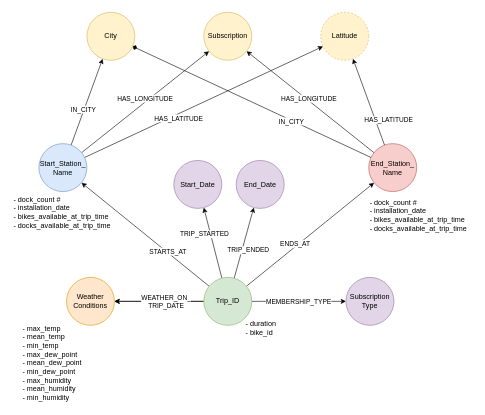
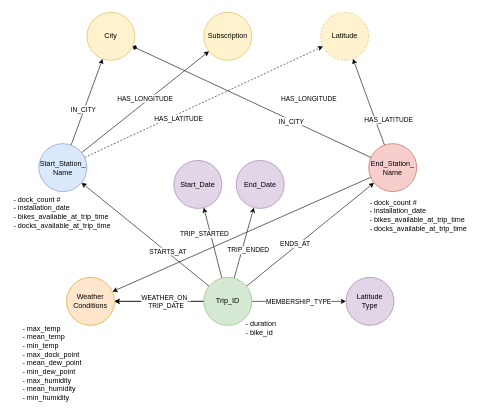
  <mxCell id="0" />
  <mxCell id="1" parent="0" />
- <mxCell id="2" value="" style="rounded=0;orthogonalLoop=1;jettySize=auto;html=1;" parent="1" source="7" target="29" edge="1"><mxGeometry relative="1" as="geometry"><mxPoint x="104" y="159" as="targetPoint" /></mxGeometry></mxCell>
+ <mxCell id="2" value="" style="rounded=0;orthogonalLoop=1;jettySize=auto;html=1;dashed=1;" parent="1" source="7" target="29" edge="1"><mxGeometry relative="1" as="geometry"><mxPoint x="104" y="159" as="targetPoint" /></mxGeometry></mxCell>
  <mxCell id="3" value="" style="rounded=0;orthogonalLoop=1;jettySize=auto;html=1;" parent="1" source="7" target="30" edge="1"><mxGeometry relative="1" as="geometry"><mxPoint x="23.378" y="152.808" as="targetPoint" /></mxGeometry></mxCell>
  <mxCell id="4" value="" style="edgeStyle=none;rounded=0;orthogonalLoop=1;jettySize=auto;html=1;" parent="1" source="7" target="31" edge="1"><mxGeometry relative="1" as="geometry"><mxPoint x="-68.554" y="143.721" as="targetPoint" /></mxGeometry></mxCell>
  <mxCell id="5" value="" style="edgeStyle=none;rounded=0;orthogonalLoop=1;jettySize=auto;html=1;endArrow=none;endFill=0;startArrow=classic;startFill=1;" parent="1" source="7" target="20" edge="1"><mxGeometry relative="1" as="geometry" /></mxCell>
  <mxCell id="6" value="STARTS_AT" style="edgeLabel;html=1;align=center;verticalAlign=middle;resizable=0;points=[];" parent="5" vertex="1" connectable="0"><mxGeometry x="-0.154" y="1" relative="1" as="geometry"><mxPoint x="53" y="42" as="offset" /></mxGeometry></mxCell>
  <mxCell id="7" value="Start_Station_ Name" style="ellipse;whiteSpace=wrap;html=1;aspect=fixed;fillColor=#dae8fc;strokeColor=#6c8ebf;" parent="1" vertex="1"><mxGeometry x="64" y="239" width="80" height="80" as="geometry" /></mxCell>
  <mxCell id="8" value="- dock_count #&lt;br&gt;&lt;div&gt;&lt;span&gt;- installation_date&lt;/span&gt;&lt;/div&gt;&lt;div&gt;&lt;span&gt;- bikes_available_at_trip_time&lt;/span&gt;&lt;/div&gt;&lt;div&gt;&lt;span&gt;- docks_available_at_trip_time&lt;/span&gt;&lt;/div&gt;" style="text;html=1;align=left;verticalAlign=middle;resizable=0;points=[];autosize=1;strokeColor=none;" parent="1" vertex="1"><mxGeometry x="20" y="324" width="172" height="60" as="geometry" /></mxCell>
  <mxCell id="9" value="" style="edgeStyle=none;rounded=0;orthogonalLoop=1;jettySize=auto;html=1;startArrow=none;startFill=0;endArrow=classic;endFill=1;" parent="1" source="20" target="21" edge="1"><mxGeometry relative="1" as="geometry" /></mxCell>
  <mxCell id="10" value="TRIP_STARTED" style="edgeLabel;html=1;align=center;verticalAlign=middle;resizable=0;points=[];" parent="9" vertex="1" connectable="0"><mxGeometry x="0.324" y="2" relative="1" as="geometry"><mxPoint x="-8" y="3" as="offset" /></mxGeometry></mxCell>
  <mxCell id="11" value="" style="edgeStyle=none;rounded=0;orthogonalLoop=1;jettySize=auto;html=1;startArrow=none;startFill=0;endArrow=classic;endFill=1;" parent="1" source="20" target="22" edge="1"><mxGeometry relative="1" as="geometry" /></mxCell>
  <mxCell id="12" value="TRIP_ENDED" style="edgeLabel;html=1;align=center;verticalAlign=middle;resizable=0;points=[];" parent="11" vertex="1" connectable="0"><mxGeometry x="-0.213" relative="1" as="geometry"><mxPoint x="10" y="-1" as="offset" /></mxGeometry></mxCell>
  <mxCell id="13" value="" style="edgeStyle=none;rounded=0;orthogonalLoop=1;jettySize=auto;html=1;startArrow=none;startFill=0;endArrow=classic;endFill=1;" parent="1" source="20" target="23" edge="1"><mxGeometry relative="1" as="geometry" /></mxCell>
  <mxCell id="14" value="ENDS_AT" style="edgeLabel;html=1;align=center;verticalAlign=middle;resizable=0;points=[];" parent="13" vertex="1" connectable="0"><mxGeometry x="-0.189" y="2" relative="1" as="geometry"><mxPoint x="-5" as="offset" /></mxGeometry></mxCell>
  <mxCell id="15" value="" style="edgeStyle=none;rounded=0;orthogonalLoop=1;jettySize=auto;html=1;startArrow=none;startFill=0;endArrow=classic;endFill=1;" parent="1" source="20" target="32" edge="1"><mxGeometry relative="1" as="geometry" /></mxCell>
  <mxCell id="16" value="" style="edgeStyle=none;rounded=0;orthogonalLoop=1;jettySize=auto;html=1;startArrow=none;startFill=0;endArrow=classic;endFill=1;" parent="1" source="20" target="32" edge="1"><mxGeometry relative="1" as="geometry" /></mxCell>
  <mxCell id="17" value="WEATHER_ON_&lt;br&gt;TRIP_DATE" style="edgeLabel;html=1;align=center;verticalAlign=middle;resizable=0;points=[];" parent="16" vertex="1" connectable="0"><mxGeometry x="-0.368" relative="1" as="geometry"><mxPoint x="-17" as="offset" /></mxGeometry></mxCell>
  <mxCell id="18" value="" style="edgeStyle=none;rounded=0;orthogonalLoop=1;jettySize=auto;html=1;startArrow=none;startFill=0;endArrow=classic;endFill=1;" parent="1" source="20" target="33" edge="1"><mxGeometry relative="1" as="geometry" /></mxCell>
  <mxCell id="19" value="MEMBERSHIP_TYPE" style="edgeLabel;html=1;align=center;verticalAlign=middle;resizable=0;points=[];" parent="18" vertex="1" connectable="0"><mxGeometry x="0.384" relative="1" as="geometry"><mxPoint x="-32" as="offset" /></mxGeometry></mxCell>
  <mxCell id="20" value="Trip_ID" style="ellipse;whiteSpace=wrap;html=1;aspect=fixed;fillColor=#d5e8d4;strokeColor=#82b366;" parent="1" vertex="1"><mxGeometry x="339" y="462" width="80" height="80" as="geometry" /></mxCell>
  <mxCell id="21" value="Start_Date" style="ellipse;whiteSpace=wrap;html=1;aspect=fixed;fillColor=#e1d5e7;strokeColor=#9673a6;" parent="1" vertex="1"><mxGeometry x="289" y="267" width="80" height="80" as="geometry" /></mxCell>
  <mxCell id="22" value="End_Date" style="ellipse;whiteSpace=wrap;html=1;aspect=fixed;fillColor=#e1d5e7;strokeColor=#9673a6;" parent="1" vertex="1"><mxGeometry x="393" y="267" width="80" height="80" as="geometry" /></mxCell>
  <mxCell id="23" value="End_Station_ Name" style="ellipse;whiteSpace=wrap;html=1;aspect=fixed;fillColor=#f8cecc;strokeColor=#b85450;" parent="1" vertex="1"><mxGeometry x="614" y="239" width="80" height="80" as="geometry" /></mxCell>
  <mxCell id="24" value="" style="rounded=0;orthogonalLoop=1;jettySize=auto;html=1;" parent="1" source="23" target="29" edge="1"><mxGeometry relative="1" as="geometry"><mxPoint x="855" y="239" as="sourcePoint" /></mxGeometry></mxCell>
  <mxCell id="25" value="HAS_LATITUDE" style="edgeLabel;html=1;align=center;verticalAlign=middle;resizable=0;points=[];" parent="24" vertex="1" connectable="0"><mxGeometry x="0.269" y="-1" relative="1" as="geometry"><mxPoint x="39" y="50" as="offset" /></mxGeometry></mxCell>
- <mxCell id="26" value="" style="rounded=0;orthogonalLoop=1;jettySize=auto;html=1;" parent="1" source="23" target="30" edge="1"><mxGeometry relative="1" as="geometry"><mxPoint x="834.563" y="244.615" as="sourcePoint" /></mxGeometry></mxCell>
+ <mxCell id="26" value="" style="rounded=0;orthogonalLoop=1;jettySize=auto;html=1;" parent="1" source="23" target="32" edge="1"><mxGeometry relative="1" as="geometry"><mxPoint x="834.563" y="244.615" as="sourcePoint" /></mxGeometry></mxCell>
  <mxCell id="27" value="" style="edgeStyle=none;rounded=0;orthogonalLoop=1;jettySize=auto;html=1;endArrow=diamond;" parent="1" source="23" target="31" edge="1"><mxGeometry relative="1" as="geometry"><mxPoint x="823.895" y="253.851" as="sourcePoint" /></mxGeometry></mxCell>
  <mxCell id="28" value="IN_CITY" style="edgeLabel;html=1;align=center;verticalAlign=middle;resizable=0;points=[];" parent="27" vertex="1" connectable="0"><mxGeometry x="-0.229" y="4" relative="1" as="geometry"><mxPoint x="22" y="7" as="offset" /></mxGeometry></mxCell>
  <mxCell id="29" value="Latitude" style="ellipse;whiteSpace=wrap;html=1;aspect=fixed;fillColor=#fff2cc;strokeColor=#d6b656;dashed=1;" parent="1" vertex="1"><mxGeometry x="534" y="20" width="80" height="80" as="geometry" /></mxCell>
  <mxCell id="30" value="Subscription" style="ellipse;whiteSpace=wrap;html=1;aspect=fixed;fillColor=#fff2cc;strokeColor=#d6b656;" parent="1" vertex="1"><mxGeometry x="339" y="20" width="80" height="80" as="geometry" /></mxCell>
  <mxCell id="31" value="City" style="ellipse;whiteSpace=wrap;html=1;aspect=fixed;fillColor=#fff2cc;strokeColor=#d6b656;" parent="1" vertex="1"><mxGeometry x="144" y="20" width="80" height="80" as="geometry" /></mxCell>
  <mxCell id="32" value="Weather Conditions" style="ellipse;whiteSpace=wrap;html=1;aspect=fixed;fillColor=#ffe6cc;strokeColor=#d79b00;" parent="1" vertex="1"><mxGeometry x="110" y="462" width="80" height="80" as="geometry" /></mxCell>
- <mxCell id="33" value="Subscription&lt;br&gt;Type" style="ellipse;whiteSpace=wrap;html=1;aspect=fixed;fillColor=#e1d5e7;strokeColor=#9673a6;" parent="1" vertex="1"><mxGeometry x="576" y="462" width="80" height="80" as="geometry" /></mxCell>
+ <mxCell id="33" value="Latitude&lt;br&gt;Type" style="ellipse;whiteSpace=wrap;html=1;aspect=fixed;fillColor=#e1d5e7;strokeColor=#9673a6;" parent="1" vertex="1"><mxGeometry x="576" y="462" width="80" height="80" as="geometry" /></mxCell>
  <mxCell id="34" value="- duration&lt;br&gt;- bike_id" style="text;html=1;align=left;verticalAlign=middle;resizable=0;points=[];autosize=1;strokeColor=none;" parent="1" vertex="1"><mxGeometry x="407" y="531" width="61" height="32" as="geometry" /></mxCell>
  <mxCell id="35" value="HAS_LATITUDE" style="edgeLabel;html=1;align=center;verticalAlign=middle;resizable=0;points=[];" parent="1" vertex="1" connectable="0"><mxGeometry x="296.997" y="196.995" as="geometry" /></mxCell>
  <mxCell id="36" value="HAS_LONGITUDE" style="edgeLabel;html=1;align=center;verticalAlign=middle;resizable=0;points=[];" parent="1" vertex="1" connectable="0"><mxGeometry x="513.997" y="163.995" as="geometry" /></mxCell>
  <mxCell id="37" value="HAS_LONGITUDE" style="edgeLabel;html=1;align=center;verticalAlign=middle;resizable=0;points=[];" parent="1" vertex="1" connectable="0"><mxGeometry x="240.997" y="163.995" as="geometry" /></mxCell>
  <mxCell id="38" value="IN_CITY" style="edgeLabel;html=1;align=center;verticalAlign=middle;resizable=0;points=[];" parent="1" vertex="1" connectable="0"><mxGeometry x="137.002" y="181.003" as="geometry" /></mxCell>
- <mxCell id="39" value="- max_temp&lt;br&gt;- mean_temp&lt;br&gt;- min_temp&lt;br&gt;- max_dew_point&lt;br&gt;- mean_dew_point&lt;br&gt;- min_dew_point&lt;br&gt;- max_humidity&lt;br&gt;- mean_humidity&lt;br&gt;- min_humidity" style="text;html=1;align=left;verticalAlign=middle;resizable=0;points=[];autosize=1;strokeColor=none;" parent="1" vertex="1"><mxGeometry x="35" y="540" width="109" height="130" as="geometry" /></mxCell>
+ <mxCell id="39" value="- max_temp&lt;br&gt;- mean_temp&lt;br&gt;- min_temp&lt;br&gt;- max_dock_point&lt;br&gt;- mean_dew_point&lt;br&gt;- min_dew_point&lt;br&gt;- max_humidity&lt;br&gt;- mean_humidity&lt;br&gt;- min_humidity" style="text;html=1;align=left;verticalAlign=middle;resizable=0;points=[];autosize=1;strokeColor=none;" parent="1" vertex="1"><mxGeometry x="35" y="540" width="109" height="130" as="geometry" /></mxCell>
  <mxCell id="40" value="- dock_count #&lt;br&gt;&lt;div&gt;&lt;span&gt;- installation_date&lt;/span&gt;&lt;/div&gt;&lt;div&gt;&lt;span&gt;- bikes_available_at_trip_time&lt;/span&gt;&lt;/div&gt;&lt;div&gt;&lt;span&gt;- docks_available_at_trip_time&lt;/span&gt;&lt;/div&gt;" style="text;html=1;align=left;verticalAlign=middle;resizable=0;points=[];autosize=1;strokeColor=none;" parent="1" vertex="1"><mxGeometry x="614" y="329" width="172" height="60" as="geometry" /></mxCell>
